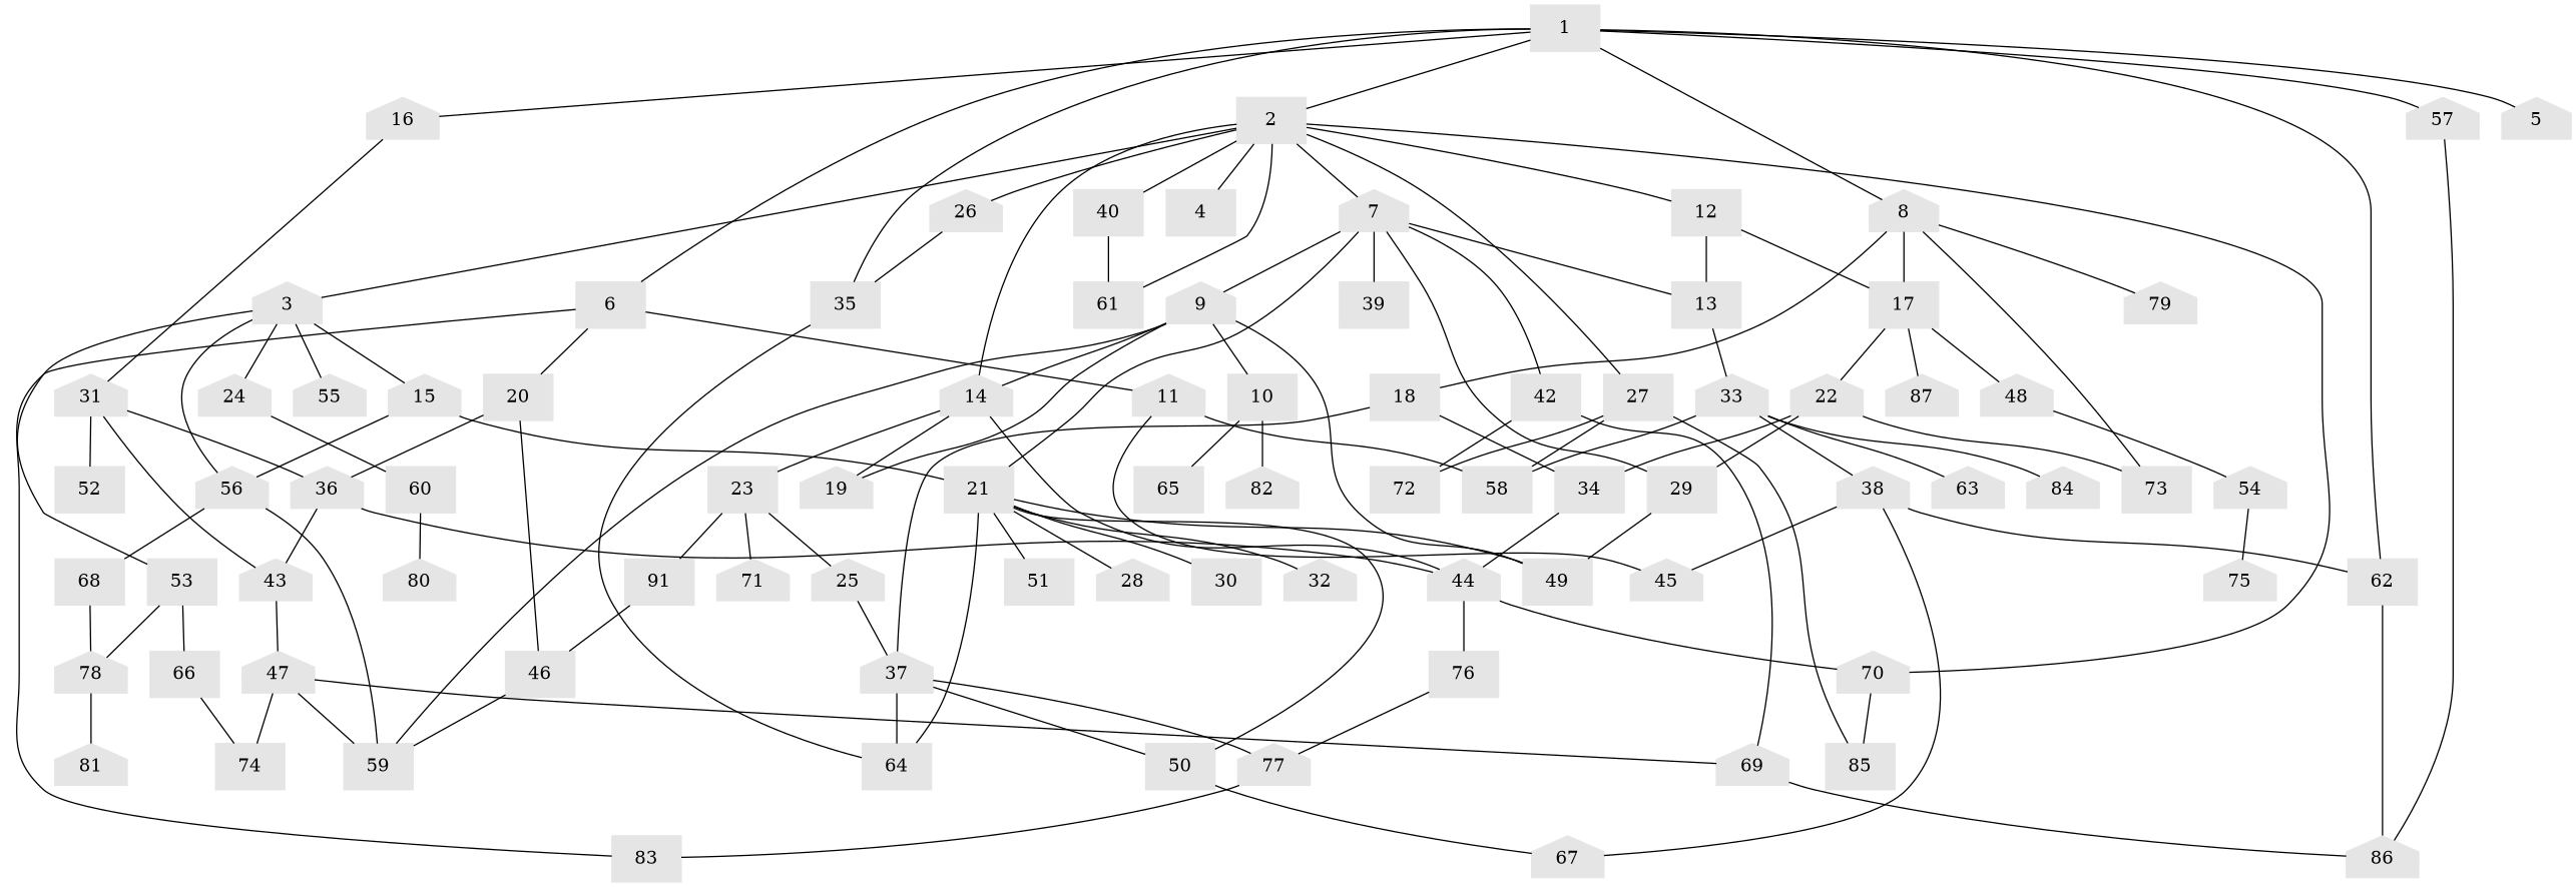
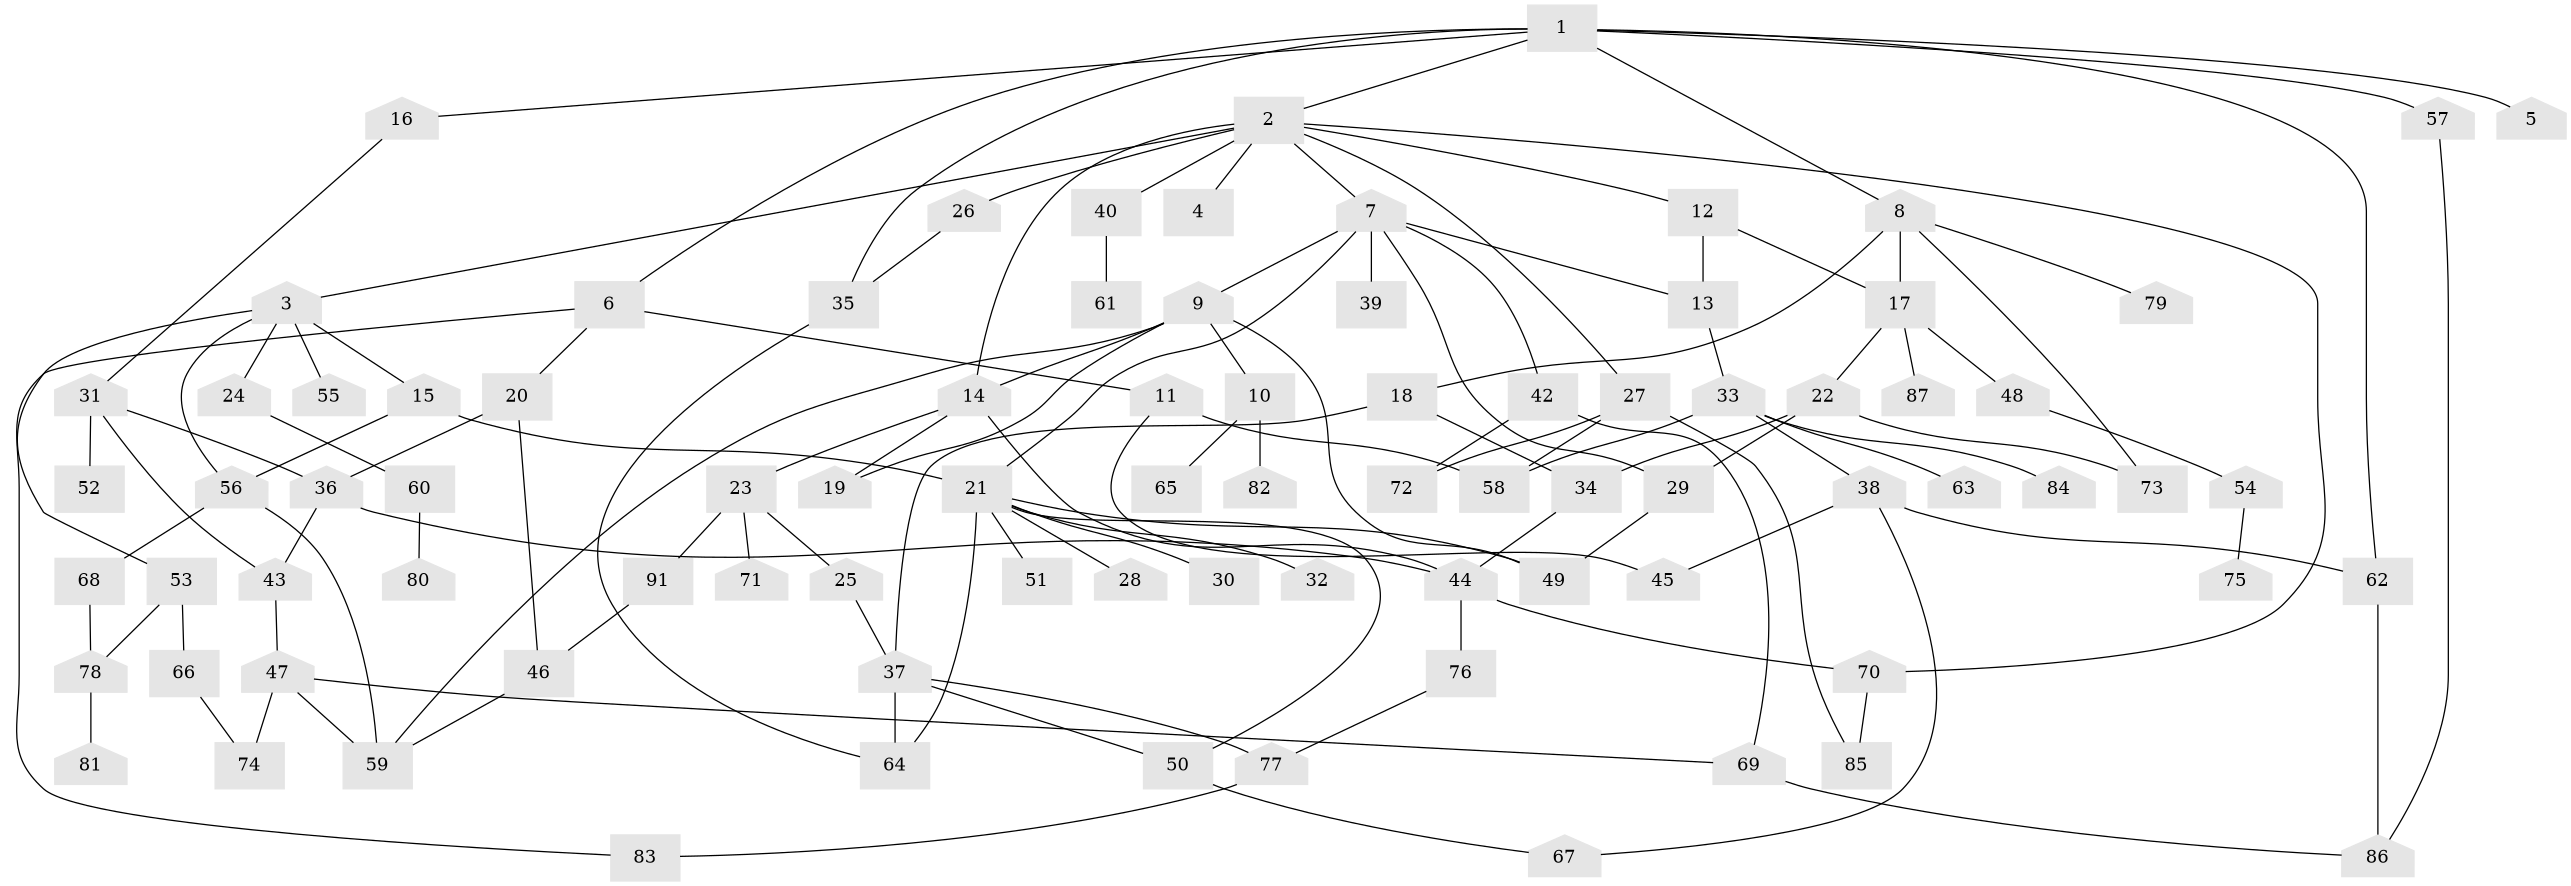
  graph {
    node [color=gray90 shape=house style=filled]
    1 [shape=box]
    2 [shape=box]
    5
    6 [shape=box]
    8
    16
    35 [shape=box]
    57
    62 [shape=box]
    3
    4 [shape=box]
    7
    12 [shape=box]
    14
    26
    27 [shape=box]
    40 [shape=box]
    61 [shape=box]
    70
    11
    20 [shape=box]
    83 [shape=box]
    17 [shape=box]
    18 [shape=box]
    73 [shape=box]
    79
    31
    64 [shape=box]
    86
    15
    24
    53 [shape=box]
    55
    56
    9
    13 [shape=box]
    21 [shape=box]
    29 [shape=box]
    39 [shape=box]
    42 [shape=box]
    19
    23 [shape=box]
    44
    58 [shape=box]
    72 [shape=box]
    85 [shape=box]
    60 [shape=box]
    66 [shape=box]
    78
    59 [shape=box]
    68 [shape=box]
    45
    36
    46 [shape=box]
    10 [shape=box]
    49 [shape=box]
    33
    28
    30 [shape=box]
    32
    50 [shape=box]
    51 [shape=box]
    69
    22
    48
    87
    34 [shape=box]
    37
    65 [shape=box]
    82
    38
    63
    84
    25
    n75 [label=91 shape=box]
    71
    76 [shape=box]
    43
    52 [shape=box]
    54
    77
    67
    80
    47
    74 [shape=box]
    75
    81
    1 -- 2
    1 -- 5
    1 -- 6
    1 -- 8
    1 -- 16
    1 -- 35
    1 -- 57
    1 -- 62
    2 -- 3
    2 -- 4
    2 -- 7
    2 -- 12
    2 -- 14
    2 -- 26
    2 -- 27
    2 -- 40
-   2 -- 61
    2 -- 70
    6 -- 11
    6 -- 20
    6 -- 83
    8 -- 17
    8 -- 18
    8 -- 73
    8 -- 79
    16 -- 31
    35 -- 64
    57 -- 86
    62 -- 86
    3 -- 15
    3 -- 24
    3 -- 53
    3 -- 55
    3 -- 56
    7 -- 9
    7 -- 13
    7 -- 21
    7 -- 29
    7 -- 39
    7 -- 42
    12 -- 17
    12 -- 13
    14 -- 19
    14 -- 23
    14 -- 44
    26 -- 35
    27 -- 58
    27 -- 72
    27 -- 85
    40 -- 61
    70 -- 85
    11 -- 58
    11 -- 45
    20 -- 36
    20 -- 46
    17 -- 22
    17 -- 48
    17 -- 87
    18 -- 34
    18 -- 37
    31 -- 36
    31 -- 43
    31 -- 52
    15 -- 56
    15 -- 21
    24 -- 60
    53 -- 66
    53 -- 78
    56 -- 59
    56 -- 68
    9 -- 14
    9 -- 19
    9 -- 59
    9 -- 10
    9 -- 49
    13 -- 33
    21 -- 64
    21 -- 49
    21 -- 28
    21 -- 30
    21 -- 32
    21 -- 50
    21 -- 51
    29 -- 49
    42 -- 72
    42 -- 69
    23 -- 25
    23 -- n75
    23 -- 71
    44 -- 70
    44 -- 76
    60 -- 80
    66 -- 74
    78 -- 81
    68 -- 78
    36 -- 44
    36 -- 43
    46 -- 59
    10 -- 65
    10 -- 82
    33 -- 58
    33 -- 38
    33 -- 63
    33 -- 84
    50 -- 67
    69 -- 86
    22 -- 73
    22 -- 29
    22 -- 34
    48 -- 54
    34 -- 44
    37 -- 64
    37 -- 50
    37 -- 77
    38 -- 62
    38 -- 45
    38 -- 67
    25 -- 37
    n75 -- 46
    76 -- 77
    43 -- 47
    54 -- 75
    77 -- 83
    47 -- 59
    47 -- 69
    47 -- 74
  }
